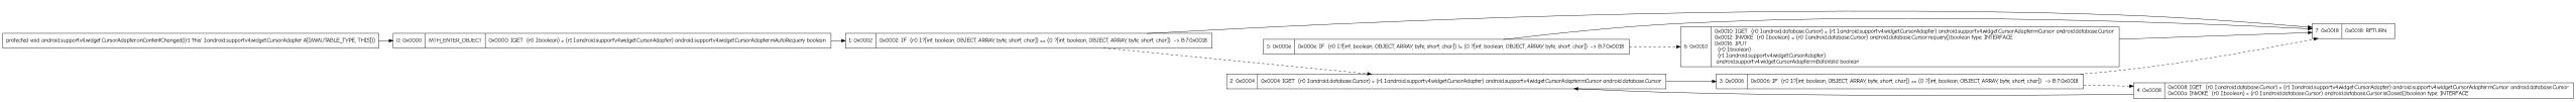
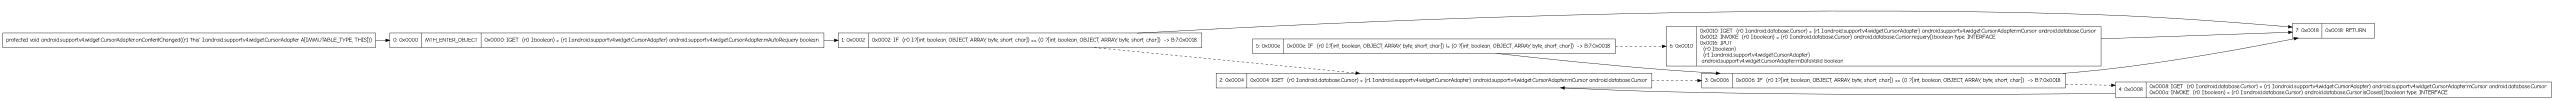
  digraph {
    fontname="Comic Neue"
    rankdir=LR
    node [fontname="Comic Neue" shape=record]
    edge [fontname="Comic Neue"]
    n1 [label="{0\:\ 0x0000|MTH_ENTER_OBJECT\l|0x0000: IGET  (r0 I:boolean) = (r1 I:android.support.v4.widget.CursorAdapter) android.support.v4.widget.CursorAdapter.mAutoRequery boolean \l}"]
    n2 [label="{1\:\ 0x0002|0x0002: IF  (r0 I:?[int, boolean, OBJECT, ARRAY, byte, short, char]) == (0 ?[int, boolean, OBJECT, ARRAY, byte, short, char])  \-\> B:7:0x0018 \l}"]
    n3 [label="{2\:\ 0x0004|0x0004: IGET  (r0 I:android.database.Cursor) = (r1 I:android.support.v4.widget.CursorAdapter) android.support.v4.widget.CursorAdapter.mCursor android.database.Cursor \l}"]
    n4 [label="{7\:\ 0x0018|0x0018: RETURN   \l}"]
    n5 [label="{3\:\ 0x0006|0x0006: IF  (r0 I:?[int, boolean, OBJECT, ARRAY, byte, short, char]) == (0 ?[int, boolean, OBJECT, ARRAY, byte, short, char])  \-\> B:7:0x0018 \l}"]
    n6 [label="{4\:\ 0x0008|0x0008: IGET  (r0 I:android.database.Cursor) = (r1 I:android.support.v4.widget.CursorAdapter) android.support.v4.widget.CursorAdapter.mCursor android.database.Cursor \l0x000a: INVOKE  (r0 I:boolean) = (r0 I:android.database.Cursor) android.database.Cursor.isClosed():boolean type: INTERFACE \l}"]
    n7 [label="{5\:\ 0x000e|0x000e: IF  (r0 I:?[int, boolean, OBJECT, ARRAY, byte, short, char]) != (0 ?[int, boolean, OBJECT, ARRAY, byte, short, char])  \-\> B:7:0x0018 \l}"]
    n8 [label="{6\:\ 0x0010|0x0010: IGET  (r0 I:android.database.Cursor) = (r1 I:android.support.v4.widget.CursorAdapter) android.support.v4.widget.CursorAdapter.mCursor android.database.Cursor \l0x0012: INVOKE  (r0 I:boolean) = (r0 I:android.database.Cursor) android.database.Cursor.requery():boolean type: INTERFACE \l0x0016: IPUT  \l  (r0 I:boolean)\l  (r1 I:android.support.v4.widget.CursorAdapter)\l android.support.v4.widget.CursorAdapter.mDataValid boolean \l}"]
    n9 [label="{protected void android.support.v4.widget.CursorAdapter.onContentChanged((r1 'this' I:android.support.v4.widget.CursorAdapter A[IMMUTABLE_TYPE, THIS])) }"]
    n1 -> n2
    n2 -> n3 [style=dashed]
    n2 -> n4
-   n3 -> n5
-   n5 -> n4 [style=dashed]
+   n3 -> n5 [style=dashed]
+   n5 -> n4
    n5 -> n6 [style=dashed]
    n6 -> n3
-   n7 -> n4
+   n7 -> n5
    n7 -> n8 [style=dashed]
    n8 -> n4
    n9 -> n1
  }
